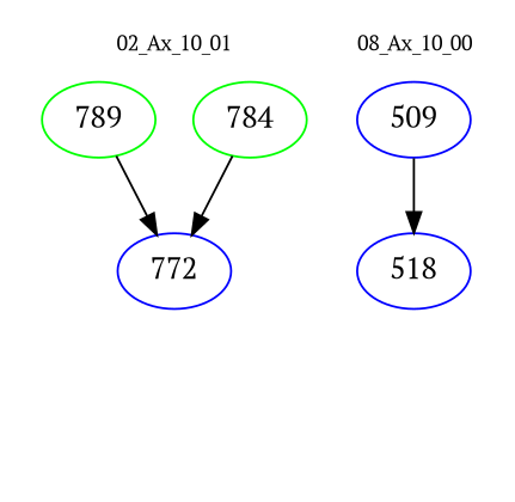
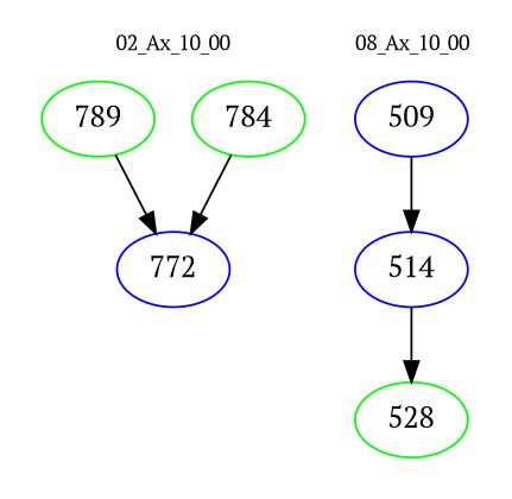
  digraph {
    fontname="PT Serif"
    node [color=green fontname="PT Serif"]
    edge [color=black fontname="PT Serif"]
    n1 [label=784]
    n2 [color=blue label=772]
    n3 [label=789]
    n4 [color=blue label=509]
-   n5 [color=blue label=518]
+   n5 [color=blue label=514]
+   n6 [label=528]
    subgraph cluster_1 {
      color=white
      fontsize=10
-     label="02_Ax_10_01"
+     label="02_Ax_10_00"
      n1
      n2
      n3
    }
    subgraph cluster_2 {
      color=white
      fontsize=10
      label="08_Ax_10_00"
      n4
      n5
+     n6
    }
    n1 -> n2
    n3 -> n2
    n4 -> n5
+   n5 -> n6
  }
